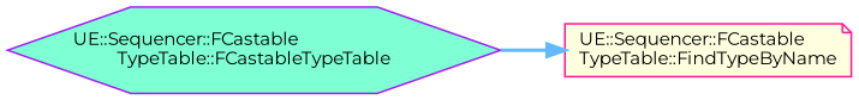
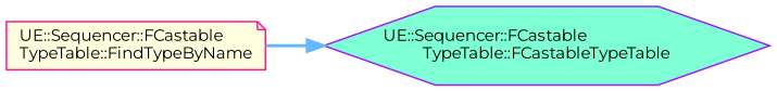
  digraph {
    rankdir=LR
    fontname=Montserrat
    node [fontname=Montserrat fontsize=10 style=filled]
    n1 [color=deeppink fillcolor=lightyellow fontcolor=black height=0.2 label="UE::Sequencer::FCastable\lTypeTable::FindTypeByName" shape=note width=0.4]
    n2 [color=purple fillcolor=aquamarine height=0.2 label="UE::Sequencer::FCastable\lTypeTable::FCastableTypeTable" shape=hexagon width=0.4]
-   n2 -> n1 [color=steelblue1 fontname=Montserrat fontsize=10 labelfontname=Helvetica labelfontsize=10 style=bold]
+   n1 -> n2 [color=steelblue1 fontname=Montserrat fontsize=10 labelfontname=Helvetica labelfontsize=10 style=bold]
  }
